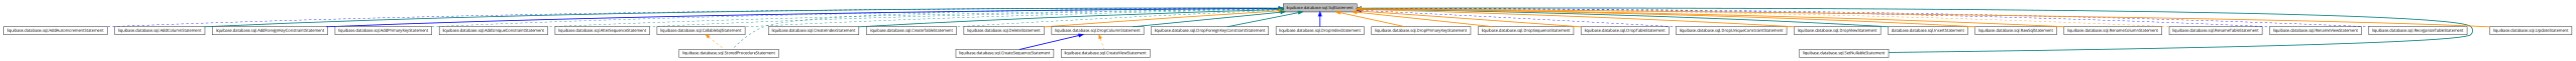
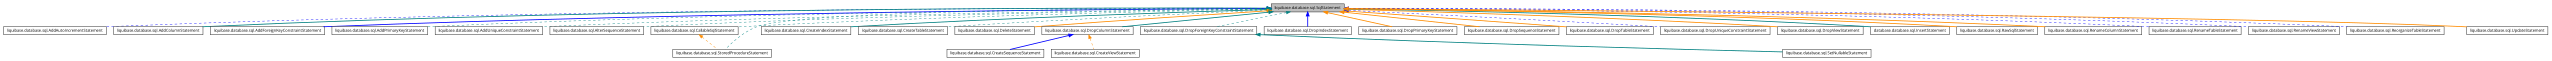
  digraph {
    fontname="Open Sans"
    rankdir=TB
    node [color=black fillcolor=white fontname="Open Sans" fontsize=10 shape=record style=filled]
    edge [color=teal dir=back fontname="Open Sans" fontsize=10 labelfontname="FreeSans.ttf" labelfontsize=10 style=bold]
    n1 [fillcolor=grey75 fontcolor=black height=0.2 label="liquibase.database.sql.SqlStatement" width=0.4]
    n2 [height=0.2 label="liquibase.database.sql.AddAutoIncrementStatement" width=0.4]
    n3 [height=0.2 label="liquibase.database.sql.AddColumnStatement" width=0.4]
    n4 [height=0.2 label="liquibase.database.sql.AddForeignKeyConstraintStatement" width=0.4]
    n5 [height=0.2 label="liquibase.database.sql.AddPrimaryKeyStatement" width=0.4]
    n6 [height=0.2 label="liquibase.database.sql.AddUniqueConstraintStatement" width=0.4]
    n7 [height=0.2 label="liquibase.database.sql.AlterSequenceStatement" width=0.4]
    n8 [height=0.2 label="liquibase.database.sql.CallableSqlStatement" width=0.4]
    n9 [height=0.2 label="liquibase.database.sql.StoredProcedureStatement" width=0.4]
    n10 [height=0.2 label="liquibase.database.sql.CreateIndexStatement" width=0.4]
    n11 [height=0.2 label="liquibase.database.sql.CreateTableStatement" width=0.4]
    n12 [height=0.2 label="liquibase.database.sql.DeleteStatement" width=0.4]
    n13 [height=0.2 label="liquibase.database.sql.DropColumnStatement" width=0.4]
    n14 [height=0.2 label="liquibase.database.sql.DropForeignKeyConstraintStatement" width=0.4]
    n15 [height=0.2 label="liquibase.database.sql.DropIndexStatement" width=0.4]
    n16 [height=0.2 label="liquibase.database.sql.DropPrimaryKeyStatement" width=0.4]
    n17 [height=0.2 label="liquibase.database.sql.DropSequenceStatement" width=0.4]
    n18 [height=0.2 label="liquibase.database.sql.DropTableStatement" width=0.4]
    n19 [height=0.2 label="liquibase.database.sql.DropUniqueConstraintStatement" width=0.4]
    n20 [height=0.2 label="liquibase.database.sql.DropViewStatement" width=0.4]
    n21 [height=0.2 label="database.database.sql.InsertStatement" width=0.4]
    n22 [height=0.2 label="liquibase.database.sql.RawSqlStatement" width=0.4]
    n23 [height=0.2 label="liquibase.database.sql.RenameColumnStatement" width=0.4]
    n24 [height=0.2 label="liquibase.database.sql.RenameTableStatement" width=0.4]
    n25 [height=0.2 label="liquibase.database.sql.RenameViewStatement" width=0.4]
    n26 [height=0.2 label="liquibase.database.sql.ReorganizeTableStatement" width=0.4]
    n27 [height=0.2 label="liquibase.database.sql.SetNullableStatement" width=0.4]
    n28 [height=0.2 label="liquibase.database.sql.UpdateStatement" width=0.4]
    n29 [height=0.2 label="liquibase.database.sql.CreateSequenceStatement" width=0.4]
    n30 [height=0.2 label="liquibase.database.sql.CreateViewStatement" width=0.4]
    n1 -> n2 [color=blue style=dashed]
    n1 -> n3
    n1 -> n4 [color=blue]
    n1 -> n5 [style=dashed]
    n1 -> n6 [style=dashed]
    n1 -> n7 [style=dashed]
    n1 -> n8 [style=dashed]
    n1 -> n9 [style=dashed]
    n1 -> n10
    n1 -> n11 [style=dashed]
    n1 -> n12 [color=darkorange]
    n1 -> n13
-   n1 -> n14
+   n1 -> n14 [style=dashed]
    n1 -> n15 [color=blue]
    n1 -> n16 [color=darkorange]
    n1 -> n17 [color=darkorange]
    n1 -> n18 [color=darkorange]
    n1 -> n19 [color=blue style=dashed]
    n1 -> n20 [color=darkorange]
    n1 -> n21
    n1 -> n22 [color=darkorange]
    n1 -> n23 [color=darkorange]
-   n1 -> n24 [color=darkorange style=dashed]
+   n1 -> n24 [color=blue style=dashed]
    n1 -> n25 [color=blue style=dashed]
    n1 -> n26 [color=blue style=dashed]
-   n1 -> n27
+   n14 -> n27
    n1 -> n28 [color=darkorange]
    n8 -> n9 [color=darkorange style=dashed]
    n13 -> n29 [color=blue]
    n13 -> n30 [color=darkorange style=dashed]
  }
